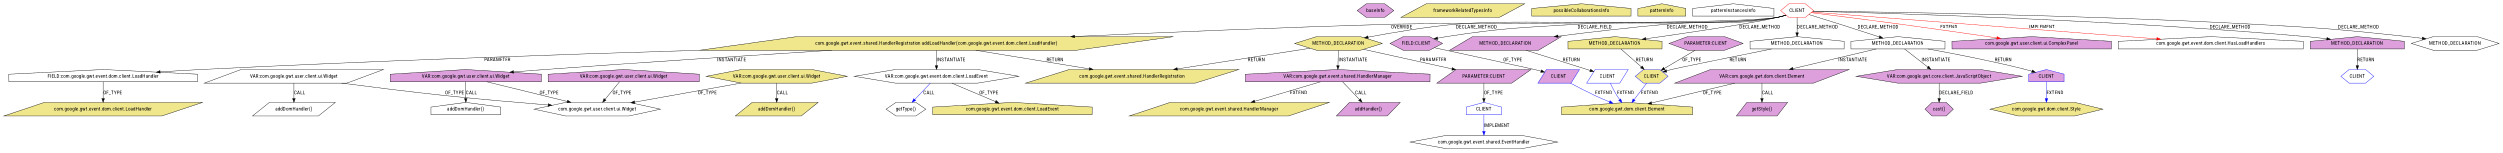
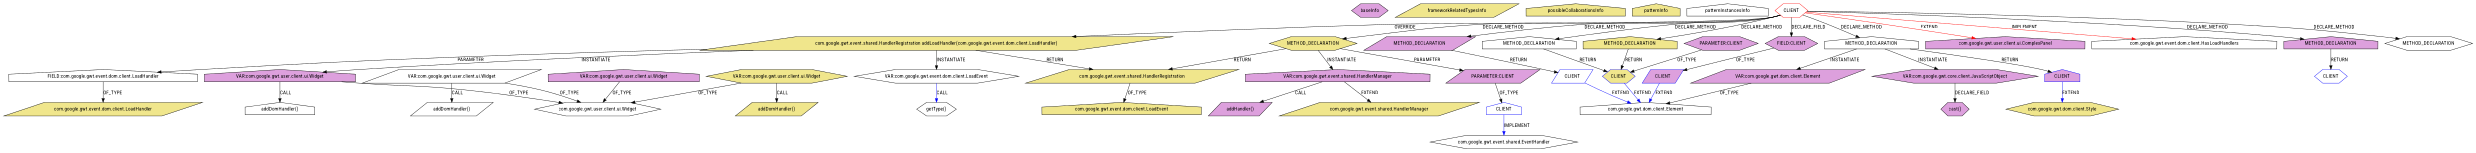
  digraph {
    fontname="Roboto Condensed"
    node [fillcolor=plum fontname="Roboto Condensed" shape=house style=filled isFrameworkType=false vertexType=VARIABLE_EXPRESION]
    edge [fontname="Roboto Condensed"]
    baseInfo [category=pattern graphId=1550 isAnonymous=false possibleRelation=true shape=hexagon isFrameworkType="" vertexType=""]
    frameworkRelatedTypesInfo [0="com.google.gwt.event.dom.client.HasLoadHandlers" 1="com.google.gwt.user.client.ui.ComplexPanel" fillcolor=khaki shape=parallelogram isFrameworkType="" vertexType=""]
    possibleCollaborationsInfo [0="1550~FIELD_TYPE_DECLARATION-~com.google.gwt.event.dom.client.HasLoadHandlers com.google.gwt.user.client.ui.ComplexPanel ~com.google.gwt.dom.client.Element ~false~false" 1="1550~RETURN_TYPE_DECLARATION-CLIENT_METHOD_DECLARATION-PARAMETER_TYPE_DECLARATION-RETURN_TYPE_DECLARATION-CLIENT_METHOD_DECLARATION-~com.google.gwt.event.dom.client.HasLoadHandlers com.google.gwt.user.client.ui.ComplexPanel ~com.google.gwt.dom.client.Element ~false~false" 2="1550~RETURN_TYPE_DECLARATION-CLIENT_METHOD_DECLARATION-~com.google.gwt.event.dom.client.HasLoadHandlers com.google.gwt.user.client.ui.ComplexPanel ~com.google.gwt.dom.client.Element ~false~false" 3="1550~RETURN_TYPE_DECLARATION-CLIENT_METHOD_DECLARATION-~com.google.gwt.event.dom.client.HasLoadHandlers com.google.gwt.user.client.ui.ComplexPanel ~com.google.gwt.dom.client.Style ~false~false" 4="1550~PARAMETER_TYPE_DECLARATION-CLIENT_METHOD_DECLARATION-~com.google.gwt.event.dom.client.HasLoadHandlers com.google.gwt.user.client.ui.ComplexPanel ~com.google.gwt.event.shared.EventHandler ~false~false" fillcolor=khaki isFrameworkType="" vertexType=""]
    patternInfo [fillcolor=khaki frequency=3.0 patternRootClient=0 isFrameworkType="" vertexType=""]
    patternInstancesInfo [0="mguiral-GwtSvgLib~/mguiral-GwtSvgLib/GwtSvgLib-master/src/gwt/html5/svg/client/user/ui/SVGGraphicalWidget.java~SVGGraphicalWidget~3974" 1="mguiral-GwtSvgLib~/mguiral-GwtSvgLib/GwtSvgLib-master/src/gwt/html5/svg/client/user/ui/SVGWidget.java~SVGWidget~3992" 2="mguiral-GwtSvgLib~/mguiral-GwtSvgLib/GwtSvgLib-master/src/gwt/html5/svg/client/user/ui/SVGSwitchWidget.java~SVGSwitchWidget~4001" fillcolor=white isFrameworkType="" vertexType=""]
    n6 [fillcolor=white label="FIELD:com.google.gwt.event.dom.client.LoadHandler" vertexType=PARAMETER_DECLARATION]
    n7 [fillcolor=khaki label="com.google.gwt.event.dom.client.LoadHandler" shape=parallelogram vertexType=FRAMEWORK_INTERFACE_TYPE]
    n8 [fillcolor=khaki label="com.google.gwt.event.shared.HandlerRegistration addLoadHandler(com.google.gwt.event.dom.client.LoadHandler)" shape=parallelogram vertexType=OVERRIDING_METHOD_DECLARATION]
    n9 [label="VAR:com.google.gwt.user.client.ui.Widget"]
    n10 [fillcolor=white label="VAR:com.google.gwt.event.dom.client.LoadEvent" shape=hexagon]
    n11 [fillcolor=khaki label="com.google.gwt.event.shared.HandlerRegistration" shape=parallelogram vertexType=FRAMEWORK_INTERFACE_TYPE]
    n12 [fillcolor=white label="com.google.gwt.user.client.ui.Widget" shape=hexagon vertexType=FRAMEWORK_CLASS_TYPE]
    n13 [fillcolor=white label="addDomHandler()" vertexType=INSIDE_CALL]
    n14 [fillcolor=white label="getType()" shape=hexagon vertexType=INSIDE_CALL]
    n15 [fillcolor=khaki label="com.google.gwt.event.dom.client.LoadEvent" vertexType=FRAMEWORK_CLASS_TYPE]
    n16 [color=red fillcolor=white label=CLIENT shape=hexagon vertexType=ROOT_CLIENT_CLASS_DECLARATION]
    n17 [label="FIELD:CLIENT" shape=hexagon vertexType=FIELD_DECLARATION]
    n18 [label="com.google.gwt.user.client.ui.ComplexPanel" vertexType=FRAMEWORK_CLASS_TYPE]
    n19 [fillcolor=white label="com.google.gwt.event.dom.client.HasLoadHandlers" vertexType=FRAMEWORK_INTERFACE_TYPE]
    n20 [fillcolor=white label=METHOD_DECLARATION vertexType=CLIENT_METHOD_DECLARATION]
    n21 [label=METHOD_DECLARATION shape=parallelogram vertexType=CLIENT_METHOD_DECLARATION]
    n22 [fillcolor=white label=METHOD_DECLARATION vertexType=CLIENT_METHOD_DECLARATION]
    n23 [fillcolor=khaki label=METHOD_DECLARATION shape=hexagon vertexType=CLIENT_METHOD_DECLARATION]
    n24 [label=METHOD_DECLARATION vertexType=CLIENT_METHOD_DECLARATION]
    n25 [fillcolor=khaki label=METHOD_DECLARATION vertexType=CLIENT_METHOD_DECLARATION]
    n26 [fillcolor=white label=METHOD_DECLARATION shape=hexagon vertexType=CLIENT_METHOD_DECLARATION]
    n27 [color=blue label=CLIENT shape=parallelogram vertexType=REFERENCE_CLIENT_CLASS_DECLARATION]
    n28 [label="VAR:com.google.gwt.dom.client.Element" shape=parallelogram]
    n29 [label="VAR:com.google.gwt.core.client.JavaScriptObject" shape=hexagon]
    n30 [color=blue label=CLIENT vertexType=REFERENCE_CLIENT_CLASS_DECLARATION]
    n31 [color=blue fillcolor=white label=CLIENT shape=parallelogram vertexType=REFERENCE_CLIENT_CLASS_DECLARATION]
    n32 [color=blue fillcolor=khaki label=CLIENT shape=hexagon vertexType=REFERENCE_CLIENT_CLASS_DECLARATION]
    n33 [label="PARAMETER:CLIENT" shape=parallelogram vertexType=PARAMETER_DECLARATION]
    n34 [label="VAR:com.google.gwt.event.shared.HandlerManager"]
    n35 [color=blue fillcolor=white label=CLIENT shape=hexagon vertexType=REFERENCE_CLIENT_CLASS_DECLARATION]
-   n36 [fillcolor=khaki label="com.google.gwt.dom.client.Element" vertexType=FRAMEWORK_CLASS_TYPE]
+   n36 [fillcolor=white label="com.google.gwt.dom.client.Element" vertexType=FRAMEWORK_CLASS_TYPE]
    n37 [fillcolor=white label="VAR:com.google.gwt.user.client.ui.Widget" shape=parallelogram]
    n38 [fillcolor=white label="addDomHandler()" shape=parallelogram vertexType=INSIDE_CALL]
    n39 [fillcolor=khaki label="VAR:com.google.gwt.user.client.ui.Widget" shape=hexagon]
    n40 [fillcolor=khaki label="addDomHandler()" shape=parallelogram vertexType=INSIDE_CALL]
    n41 [label="VAR:com.google.gwt.user.client.ui.Widget"]
    n42 [label="PARAMETER:CLIENT" shape=hexagon vertexType=PARAMETER_DECLARATION]
-   n43 [label="getStyle()" shape=parallelogram vertexType=INSIDE_CALL]
    n44 [label="cast()" shape=hexagon vertexType=INSIDE_CALL]
    n45 [fillcolor=khaki label="com.google.gwt.dom.client.Style" shape=hexagon vertexType=FRAMEWORK_CLASS_TYPE]
    n46 [color=blue fillcolor=white label=CLIENT vertexType=REFERENCE_CLIENT_CLASS_DECLARATION]
    n47 [label="addHandler()" shape=parallelogram vertexType=INSIDE_CALL]
    n48 [fillcolor=khaki label="com.google.gwt.event.shared.HandlerManager" shape=parallelogram vertexType=FRAMEWORK_CLASS_TYPE]
    n49 [fillcolor=white label="com.google.gwt.event.shared.EventHandler" shape=hexagon vertexType=FRAMEWORK_INTERFACE_TYPE]
    n6 -> n7 [label=OF_TYPE]
    n8 -> n6 [label=PARAMETER]
    n8 -> n9 [label=INSTANTIATE]
    n8 -> n10 [label=INSTANTIATE]
    n8 -> n11 [label=RETURN]
    n9 -> n12 [label=OF_TYPE]
    n9 -> n13 [label=CALL]
    n10 -> n14 [color=blue label=CALL]
-   n10 -> n15 [label=OF_TYPE]
+   n11 -> n15 [label=OF_TYPE]
    n16 -> n8 [label=OVERRIDE]
    n16 -> n17 [label=DECLARE_FIELD]
    n16 -> n18 [color=red label=EXTEND]
    n16 -> n19 [color=red label=IMPLEMENT]
    n16 -> n20 [label=DECLARE_METHOD]
    n16 -> n21 [label=DECLARE_METHOD]
    n16 -> n22 [label=DECLARE_METHOD]
    n16 -> n23 [label=DECLARE_METHOD]
    n16 -> n24 [label=DECLARE_METHOD]
    n16 -> n25 [label=DECLARE_METHOD]
    n16 -> n26 [label=DECLARE_METHOD]
    n17 -> n27 [label=OF_TYPE]
    n20 -> n28 [label=INSTANTIATE]
    n20 -> n29 [label=INSTANTIATE]
    n20 -> n30 [label=RETURN]
    n21 -> n31 [label=RETURN]
    n22 -> n32 [label=RETURN]
    n23 -> n11 [label=RETURN]
    n23 -> n33 [label=PARAMETER]
    n23 -> n34 [label=INSTANTIATE]
    n24 -> n35 [label=RETURN]
    n25 -> n32 [label=RETURN]
    n27 -> n36 [color=blue label=EXTEND]
    n28 -> n36 [label=OF_TYPE]
-   n28 -> n43 [label=CALL]
    n29 -> n44 [label=DECLARE_FIELD]
    n30 -> n45 [color=blue label=EXTEND]
    n31 -> n36 [color=blue label=EXTEND]
    n32 -> n36 [color=blue label=EXTEND]
    n33 -> n46 [label=OF_TYPE]
    n34 -> n47 [label=CALL]
    n34 -> n48 [label=EXTEND]
    n37 -> n12 [label=OF_TYPE]
    n37 -> n38 [label=CALL]
    n39 -> n12 [label=OF_TYPE]
    n39 -> n40 [label=CALL]
    n41 -> n12 [label=OF_TYPE]
    n42 -> n32 [label=OF_TYPE]
    n46 -> n49 [color=blue label=IMPLEMENT]
  }
